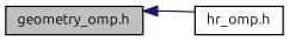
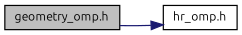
  digraph {
    rankdir=LR
    fontname=Ubuntu
    node [color=black fontname=Ubuntu fontsize=10 shape=record style=filled]
    n1 [fillcolor=grey75 fontcolor=black height=0.2 label="geometry_omp.h" width=0.4]
    n2 [fillcolor=white height=0.2 label="hr_omp.h" width=0.4]
-   n2 -> n1 [color=midnightblue fontname=Ubuntu fontsize=10 labelfontname=Helvetica labelfontsize=10 style=solid]
+   n1 -> n2 [color=midnightblue fontname=Ubuntu fontsize=10 labelfontname=Helvetica labelfontsize=10 style=solid]
  }
